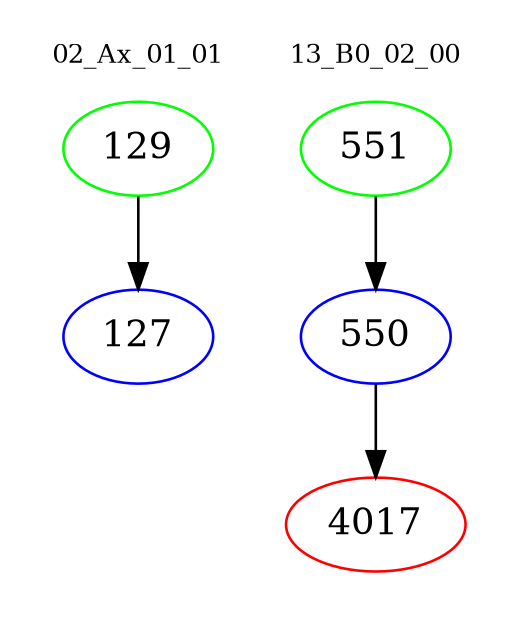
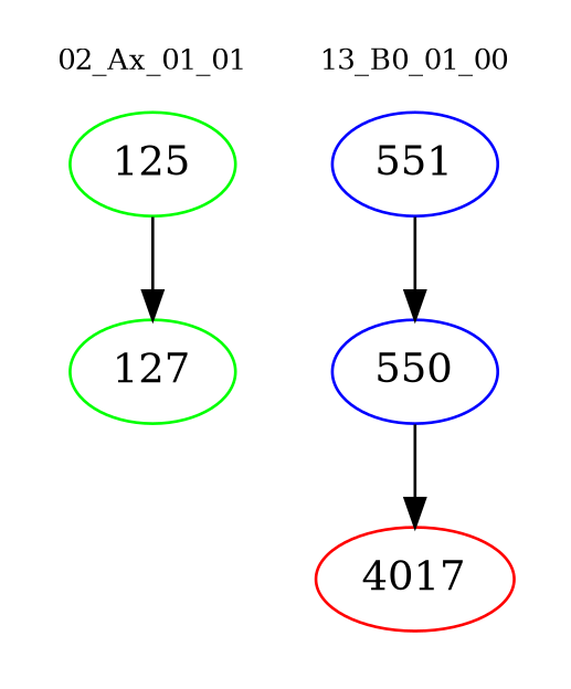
  digraph {
    node [color=green]
    edge [color=black]
-   n1 [label=129]
-   n2 [color=blue label=127]
-   n3 [label=551]
+   n1 [label=125]
+   n2 [label=127]
+   n3 [color=blue label=551]
    n4 [color=blue label=550]
    n5 [color=red label=4017]
    subgraph cluster_1 {
      color=white
      fontsize=10
      label="02_Ax_01_01"
      n1
      n2
    }
    subgraph cluster_2 {
      color=white
      fontsize=10
-     label="13_B0_02_00"
+     label="13_B0_01_00"
      n3
      n4
      n5
    }
    n1 -> n2
    n3 -> n4
    n4 -> n5
  }
